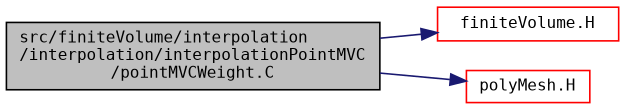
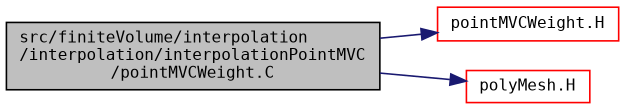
  digraph {
    rankdir=LR
    fontname="DejaVu Sans Mono"
    node [color=red fontname="DejaVu Sans Mono" fontsize=10 shape=record]
    edge [color=midnightblue fontname="DejaVu Sans Mono" fontsize=10 labelfontname=Helvetica labelfontsize=10 style=solid]
    n1 [color=black fillcolor=grey75 fontcolor=black height=0.2 label="src/finiteVolume/interpolation\l/interpolation/interpolationPointMVC\l/pointMVCWeight.C" style=filled width=0.4]
-   n2 [height=0.2 label="finiteVolume.H" width=0.4]
+   n2 [height=0.2 label="pointMVCWeight.H" width=0.4]
    n3 [height=0.2 label="polyMesh.H" width=0.4]
    n1 -> n2
    n1 -> n3
  }
